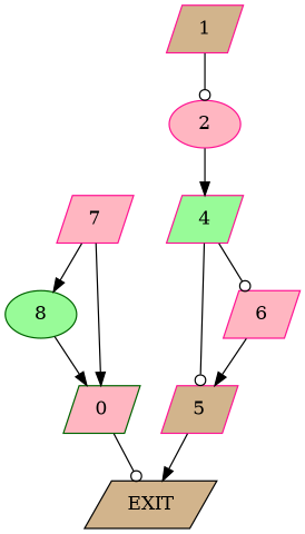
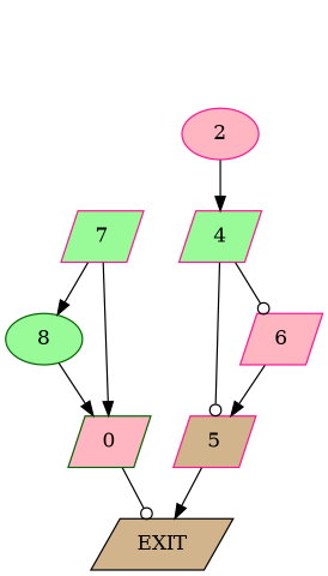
  digraph {
    node [color=deeppink fillcolor=lightpink shape=parallelogram style=filled]
    edge [arrowhead=normal]
    2 [shape=ellipse]
-   1 [fillcolor=tan]
-   7
+   7 [fillcolor=palegreen]
    8 [color=darkgreen fillcolor=palegreen shape=ellipse]
    n5 [color=darkgreen label=0]
    n6 [color=black fillcolor=tan label=EXIT]
    4 [fillcolor=palegreen]
    5 [fillcolor=tan]
    6
    2 -> 4
-   1 -> 2 [arrowhead=odot]
    7 -> 8
    7 -> n5
    8 -> n5
    n5 -> n6 [arrowhead=odot]
    4 -> 5 [arrowhead=odot]
    4 -> 6 [arrowhead=odot]
    5 -> n6
    6 -> 5
  }
